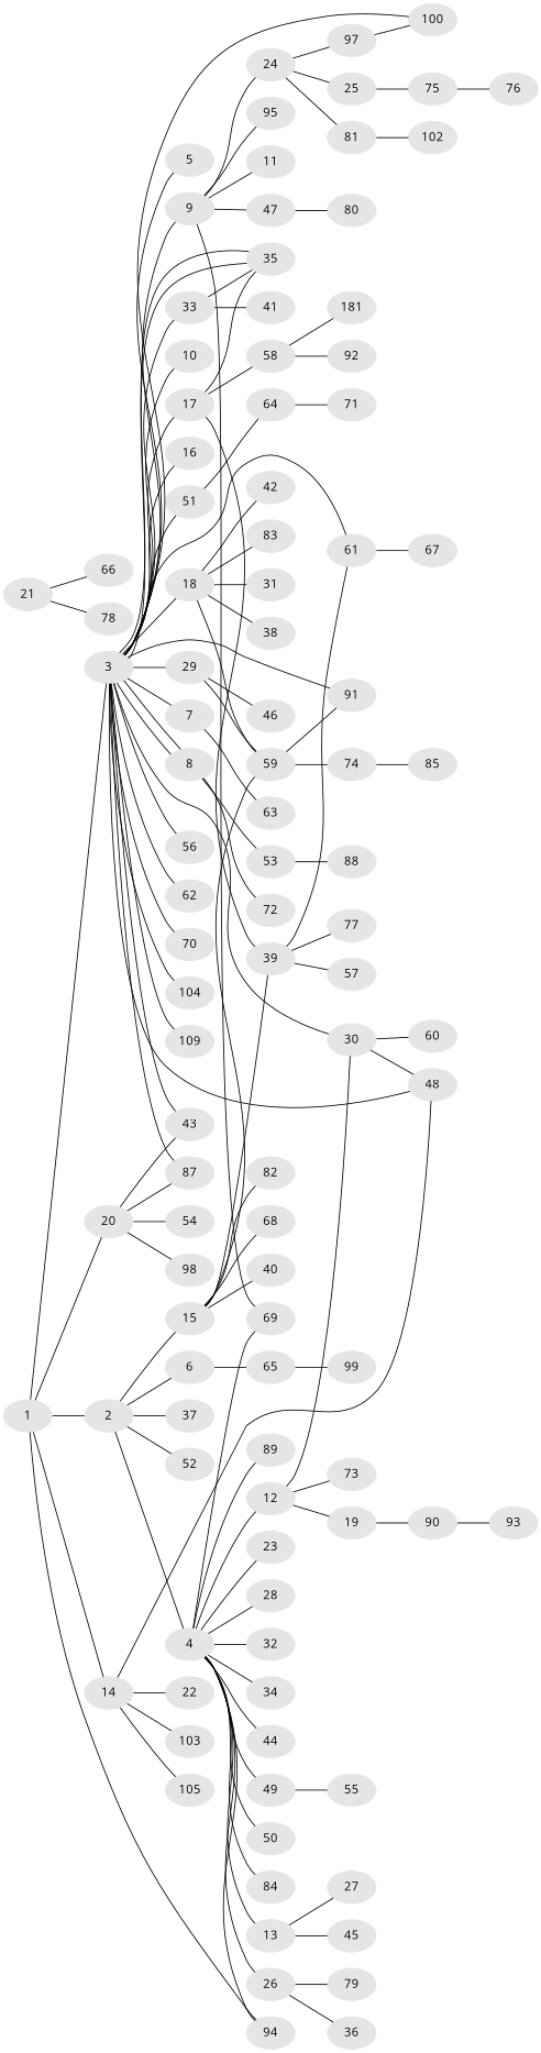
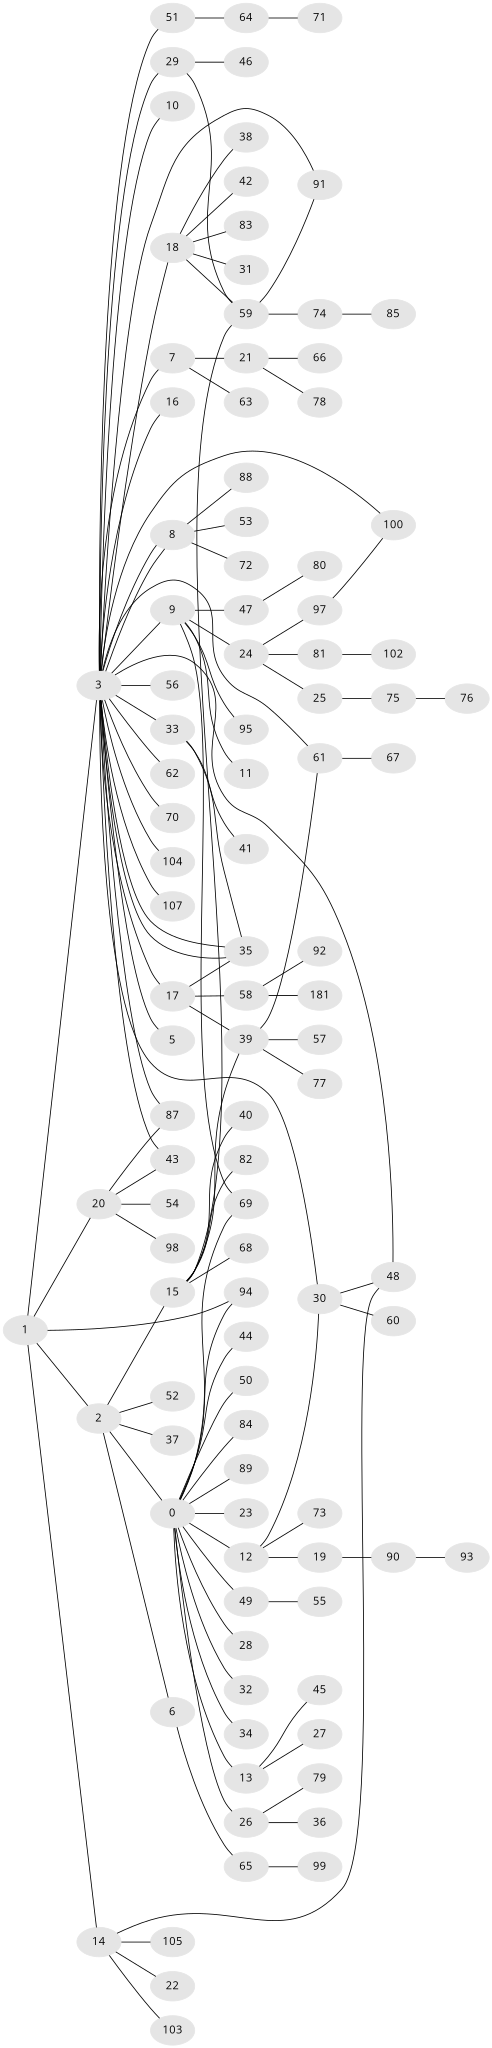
  graph {
    fontname="Open Sans"
    rankdir=LR
    node [color=gray90 fontname="Open Sans" style=filled]
    edge [fontname="Open Sans"]
    1
    2
    3
    14
    20
    94
-   4
+   4 [label=0]
    6
    15
    37
    52
    5
    7
    8
    9
    10
    16
    17
    18
    29
    30
    33
    35
    48
    51
    56
    61
    62
    70
    87
    91
    100
    104
-   107 [label=109]
+   107
    43
    22
    103
    105
    54
    98
    12
    13
    23
    26
    28
    32
    34
    44
    49
    50
    69
    84
    89
    65
    39
    40
    59
    68
    82
    21
    63
    53
    72
    11
    24
    47
    95
    58
    31
    38
    42
    83
    46
    60
    41
    64
    67
    19
    73
    27
    45
    36
    79
    55
    99
    66
    78
    88
    25
    81
    97
    80
    90
    57
    77
    74
    92
    n98 [label=181]
    93
    75
    102
    76
    71
    85
    1 -- 2
    1 -- 3
    1 -- 14
    1 -- 20
    1 -- 94
    2 -- 4
    2 -- 6
    2 -- 15
    2 -- 37
    2 -- 52
    3 -- 5
    3 -- 7
    3 -- 8
    3 -- 8
    3 -- 9
    3 -- 10
    3 -- 16
    3 -- 17
    3 -- 18
    3 -- 29
    3 -- 30
    3 -- 33
    3 -- 35
    3 -- 35
    3 -- 48
    3 -- 51
    3 -- 56
    3 -- 61
    3 -- 62
    3 -- 70
    3 -- 87
    3 -- 91
    3 -- 100
    3 -- 104
    3 -- 107
    3 -- 43
    14 -- 48
    14 -- 22
    14 -- 103
    14 -- 105
    20 -- 87
    20 -- 43
    20 -- 54
    20 -- 98
    4 -- 94
    4 -- 12
    4 -- 13
    4 -- 23
    4 -- 26
    4 -- 28
    4 -- 32
    4 -- 34
    4 -- 44
    4 -- 49
    4 -- 50
    4 -- 69
    4 -- 84
    4 -- 89
    6 -- 65
    15 -- 39
    15 -- 40
    15 -- 59
    15 -- 68
    15 -- 82
+   7 -- 21
    7 -- 63
    8 -- 53
    8 -- 72
    9 -- 69
    9 -- 11
    9 -- 24
    9 -- 47
    9 -- 95
    17 -- 35
    17 -- 39
    17 -- 58
    18 -- 59
    18 -- 31
    18 -- 38
    18 -- 42
    18 -- 83
    29 -- 59
    29 -- 46
    30 -- 48
    30 -- 60
    33 -- 35
    33 -- 41
    51 -- 64
    61 -- 67
    12 -- 30
    12 -- 19
    12 -- 73
    13 -- 27
    13 -- 45
    26 -- 36
    26 -- 79
    49 -- 55
    65 -- 99
    39 -- 61
    39 -- 57
    39 -- 77
    59 -- 91
    59 -- 74
    21 -- 66
    21 -- 78
-   53 -- 88
+   8 -- 88
    24 -- 25
    24 -- 81
    24 -- 97
    47 -- 80
    58 -- 92
    58 -- n98
    64 -- 71
    19 -- 90
    25 -- 75
    81 -- 102
    97 -- 100
    90 -- 93
    74 -- 85
    75 -- 76
  }
